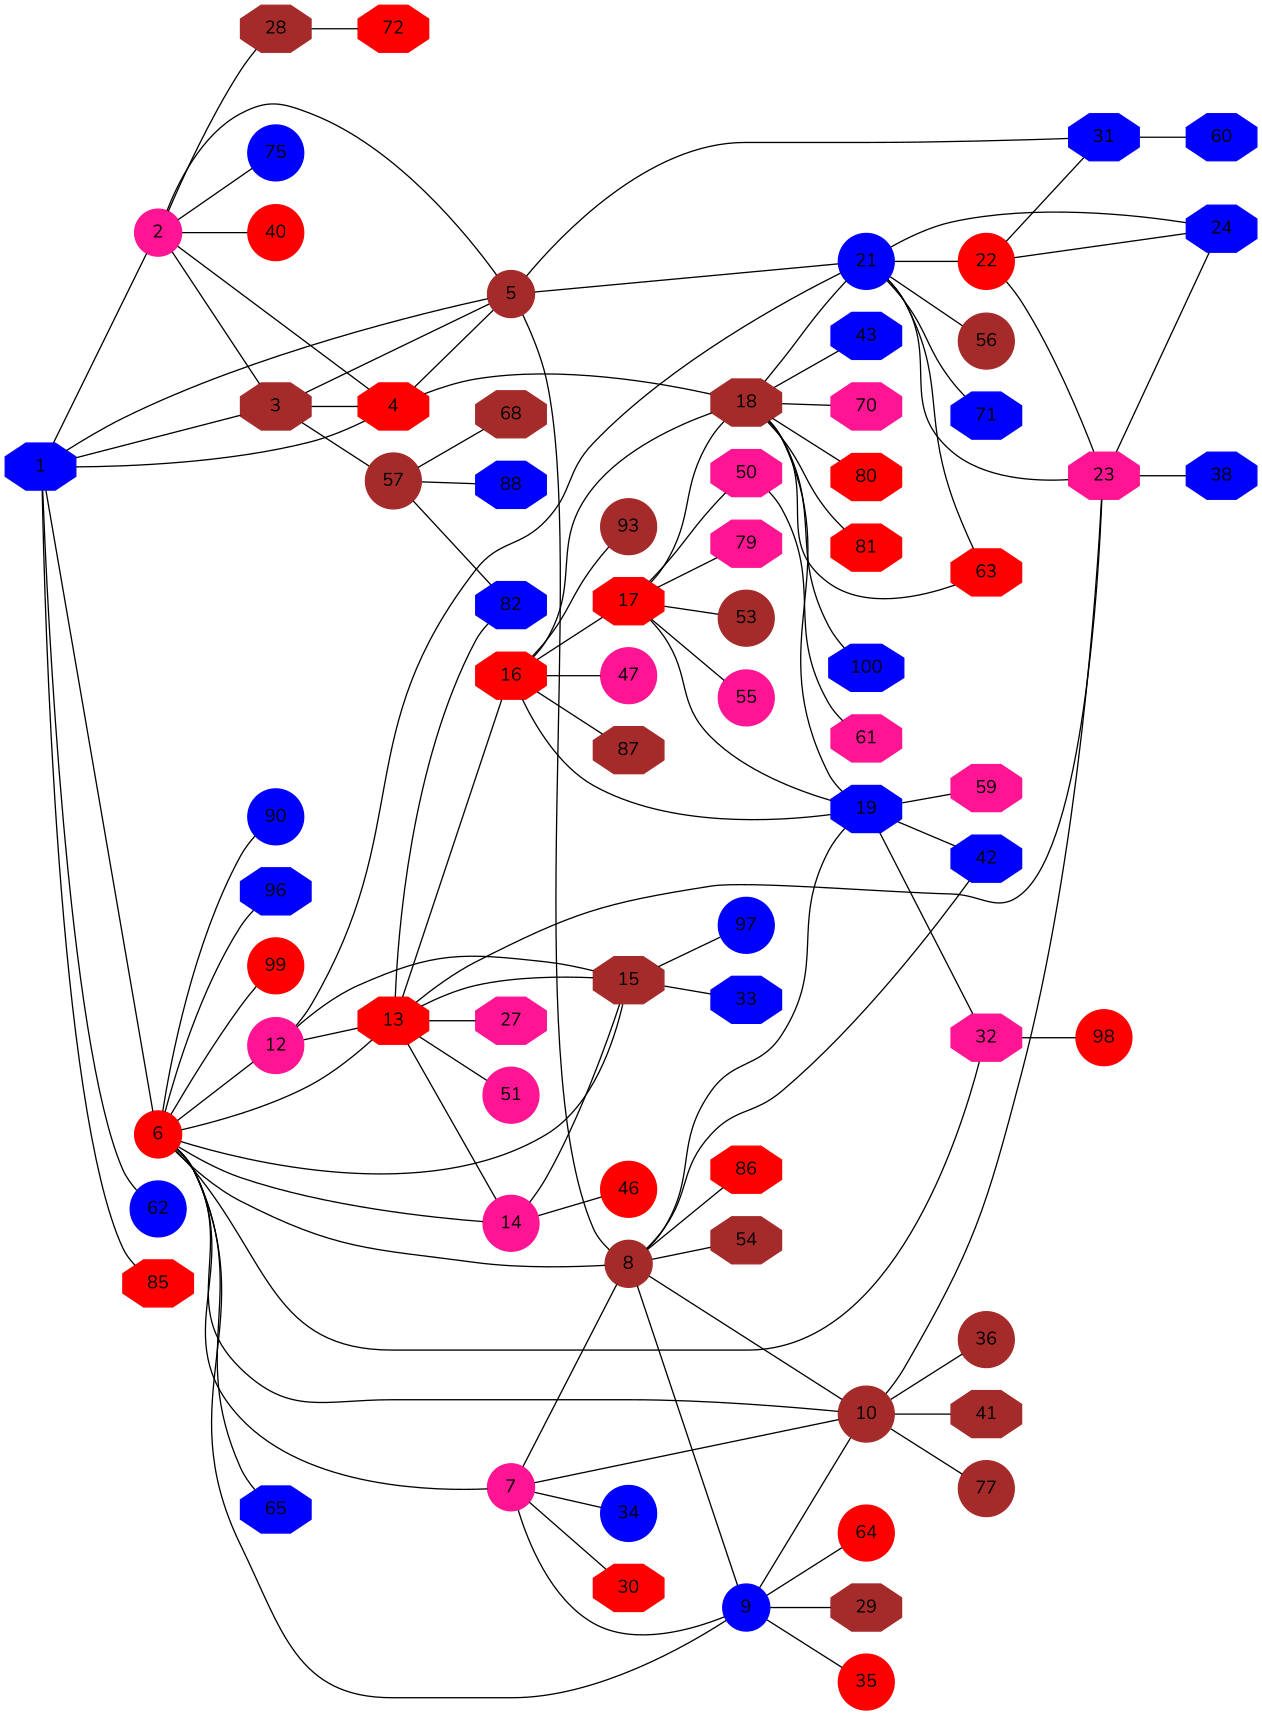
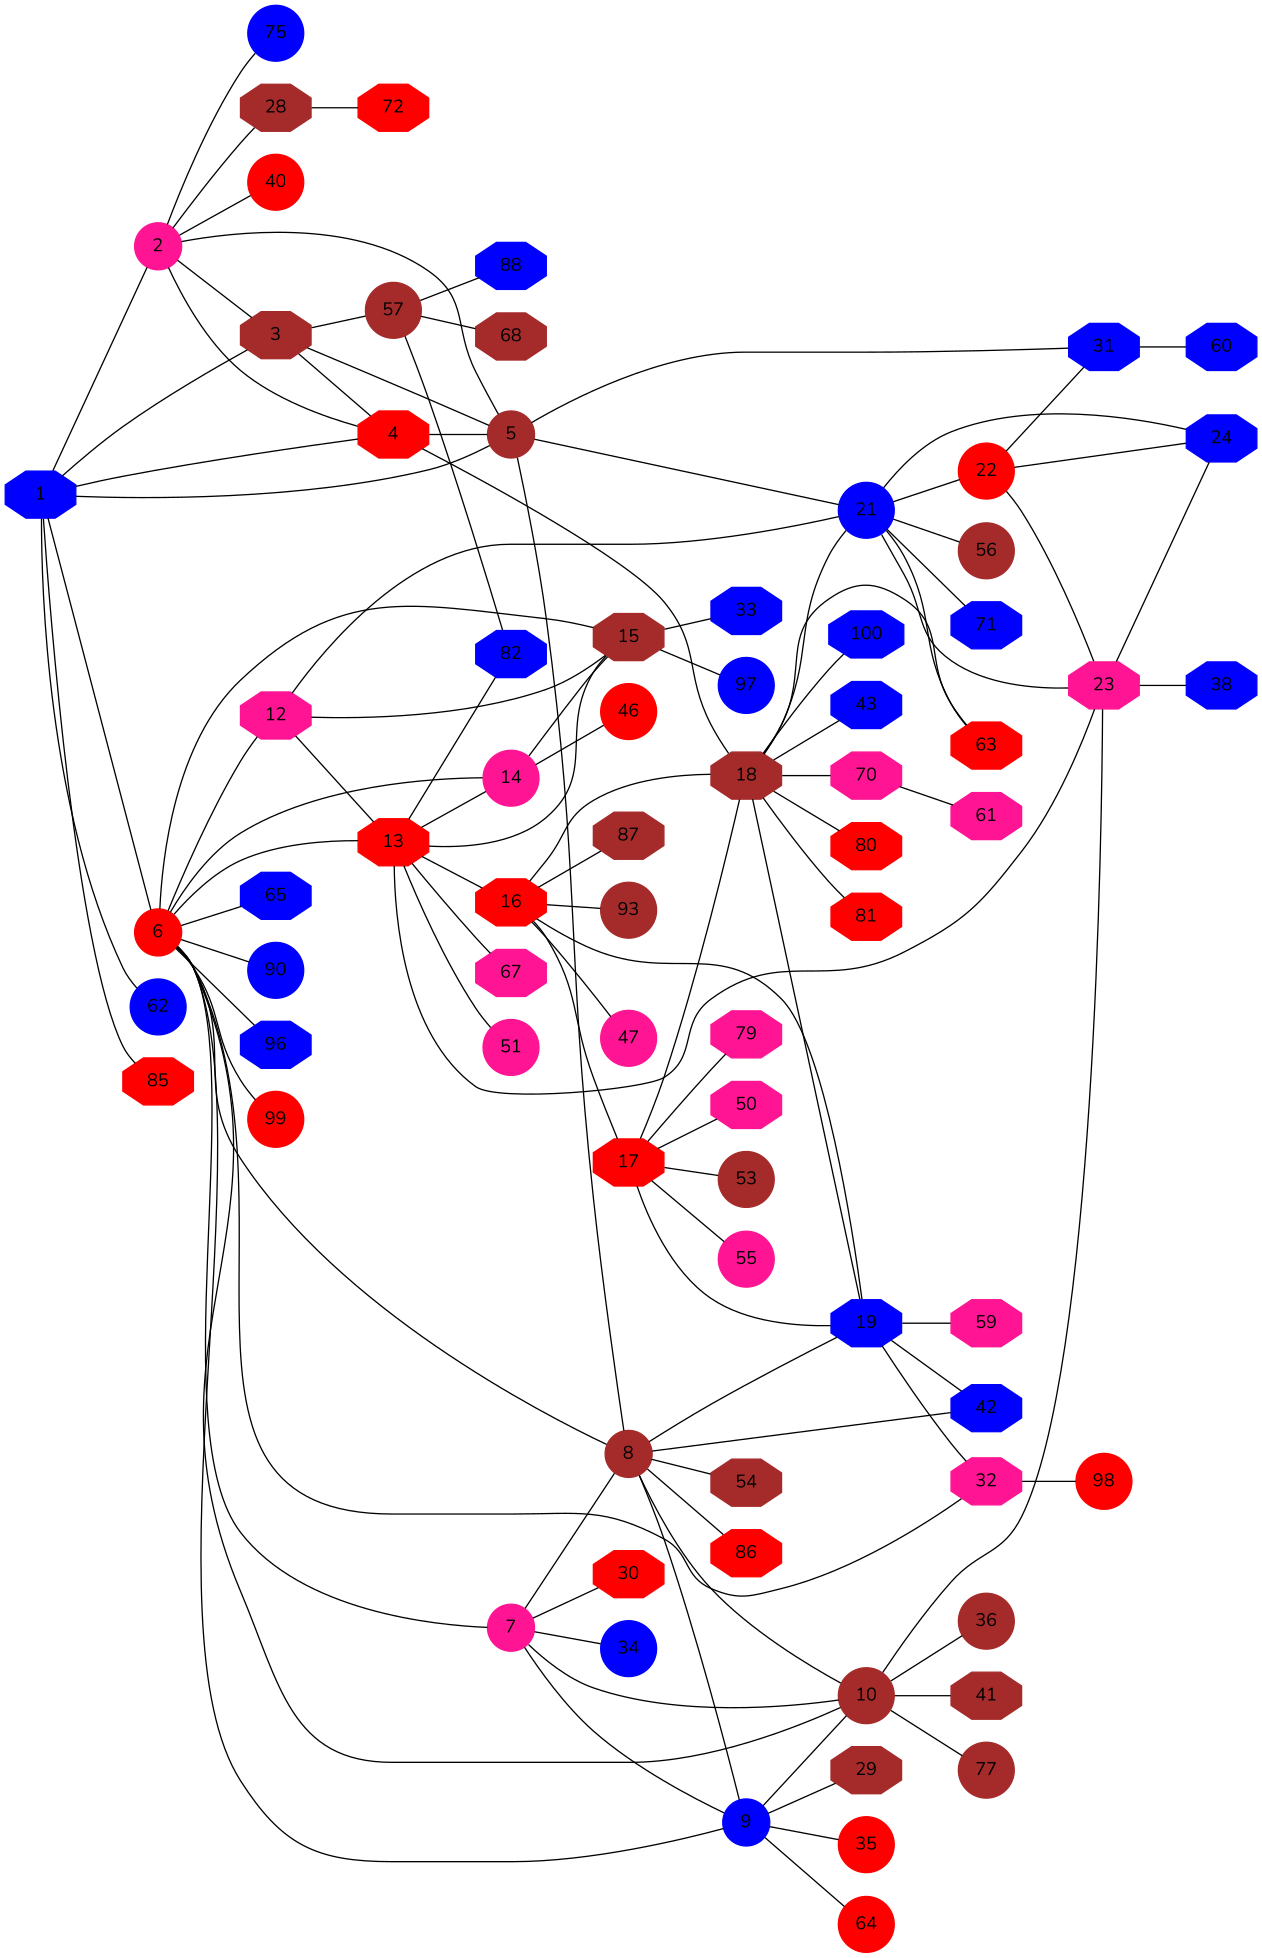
  graph {
    fontname=Nunito
    rankdir=LR
    node [color=blue fontname=Nunito shape=octagon style=filled]
    edge [fontname=Nunito]
    1 [super="+92"]
    2 [color=deeppink shape=circle super="+94"]
    3 [color=brown]
    4 [color=red super="+26"]
    5 [color=brown shape=circle]
    6 [color=red shape=circle super="+11"]
    62 [shape=circle]
    85 [color=red]
    28 [color=brown super="+83"]
    40 [color=red shape=circle]
    75 [shape=circle]
    57 [color=brown shape=circle super="+66"]
    18 [color=brown super="+20"]
    8 [color=brown shape=circle super="+73"]
    21 [shape=circle super="+25"]
    31 [super="+48"]
    7 [color=deeppink shape=circle super="+39"]
    9 [shape=circle super="+89"]
    10 [color=brown shape=circle super="+69"]
-   12 [color=deeppink shape=circle super="+74"]
+   12 [color=deeppink super="+74"]
    13 [color=red super="+78"]
    14 [color=deeppink shape=circle super="+76"]
    15 [color=brown super="+44"]
    32 [color=deeppink super="+67"]
    65
    90 [shape=circle]
    96
    99 [color=red shape=circle]
-   27 [color=deeppink]
+   27 [color=deeppink label=67]
    72 [color=red]
    82
    68 [color=brown]
    88
    19 [super="+95"]
    43
    63 [color=red]
    70 [color=deeppink]
    80 [color=red]
    81 [color=red]
    100
    42
    54 [color=brown]
    86 [color=red]
    23 [color=deeppink super="+58"]
    22 [color=red shape=circle super="+37"]
    24
    56 [color=brown shape=circle]
    71
    60
    30 [color=red]
    34 [shape=circle]
    29 [color=brown]
    35 [color=red shape=circle]
    64 [color=red shape=circle]
    36 [color=brown shape=circle super="+51"]
    41 [color=brown]
    77 [color=brown shape=circle]
    16 [color=red super="+45"]
    n59 [color=deeppink label=51 shape=circle]
    46 [color=red shape=circle]
    33
    97 [shape=circle]
    98 [color=red shape=circle]
    59 [color=deeppink]
    38
    17 [color=red super="+49"]
    47 [color=deeppink shape=circle]
    87 [color=brown]
    93 [color=brown shape=circle]
    50 [color=deeppink super="+84"]
    53 [color=brown shape=circle]
    55 [color=deeppink shape=circle]
    79 [color=deeppink]
    61 [color=deeppink]
    1 -- 2
    1 -- 3
    1 -- 4
    1 -- 5
    1 -- 6
    1 -- 62
    1 -- 85
    2 -- 3
    2 -- 4
    2 -- 5
    2 -- 28
    2 -- 40
    2 -- 75
    3 -- 4
    3 -- 5
    3 -- 57
    4 -- 5
    4 -- 18
    5 -- 8
    5 -- 21
    5 -- 31
    6 -- 8
    6 -- 7
    6 -- 9
    6 -- 10
    6 -- 12
    6 -- 13
    6 -- 14
    6 -- 15
    6 -- 32
    6 -- 65
    6 -- 90
    6 -- 96
    6 -- 99
    28 -- 72
    57 -- 82
    57 -- 68
    57 -- 88
    18 -- 21
    18 -- 19 [weight=2]
    18 -- 43
    18 -- 63
    18 -- 70
    18 -- 80
    18 -- 81
    18 -- 100
    8 -- 9
    8 -- 10
    8 -- 19
    8 -- 42
    8 -- 54
    8 -- 86
    21 -- 63
    21 -- 23 [weight=2]
    21 -- 22 [weight=2]
    21 -- 24 [weight=2]
    21 -- 56
    21 -- 71
    31 -- 60
    7 -- 8
    7 -- 9
    7 -- 10
    7 -- 30
    7 -- 34
    9 -- 10
    9 -- 29
    9 -- 35
    9 -- 64
    10 -- 23
    10 -- 36
    10 -- 41
    10 -- 77
    12 -- 21
    12 -- 13
    12 -- 15
    13 -- 14
    13 -- 15
    13 -- 27
    13 -- 82
    13 -- 23
    13 -- 16
    13 -- n59
    14 -- 15
    14 -- 46
    15 -- 33
    15 -- 97
    32 -- 98
    19 -- 32
    19 -- 42
    19 -- 59
    23 -- 24
    23 -- 38
    22 -- 31
    22 -- 23
    22 -- 24
    16 -- 18 [weight=2]
    16 -- 19
    16 -- 17
    16 -- 47
    16 -- 87
    16 -- 93
    17 -- 18 [weight=2]
    17 -- 19
    17 -- 50
    17 -- 53
    17 -- 55
    17 -- 79
-   50 -- 61
+   70 -- 61
  }
